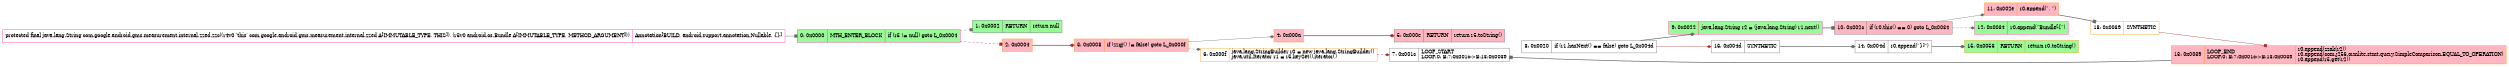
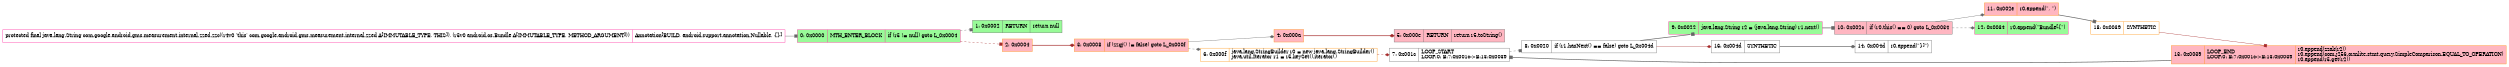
  digraph {
    rankdir=LR
    node [color=darkorange fillcolor=lightpink shape=record style=filled]
    edge [arrowhead=diamond color=gray40 style=bold]
    n1 [color=deeppink fillcolor=palegreen label="{0\:\ 0x0000|MTH_ENTER_BLOCK\l|if (r5 != null) goto L_0x0004\l}"]
    n2 [color=gray40 fillcolor=palegreen label="{1\:\ 0x0002|RETURN\l|return null\l}"]
    n3 [label="{2\:\ 0x0004}"]
    n4 [label="{3\:\ 0x0008|if (zzgj() != false) goto L_0x000f\l}"]
    n5 [label="{4\:\ 0x000a}"]
    n6 [fillcolor=white label="{6\:\ 0x000f|java.lang.StringBuilder r0 = new java.lang.StringBuilder()\ljava.util.Iterator r1 = r5.keySet().iterator()\l}"]
    n7 [color=gray40 label="{5\:\ 0x000e|RETURN\l|return r5.toString()\l}"]
    n8 [color=gray40 fillcolor=white label="{7\:\ 0x001c|LOOP_START\lLOOP:0: B:7:0x001c\-\>B:13:0x0039\l}"]
    n9 [color=gray40 fillcolor=white label="{8\:\ 0x0020|if (r1.hasNext() == false) goto L_0x004d\l}"]
    n10 [color=deeppink fillcolor=palegreen label="{9\:\ 0x0022|java.lang.String r2 = (java.lang.String) r1.next()\l}"]
    n11 [color=gray40 fillcolor=white label="{16\:\ 0x004d|SYNTHETIC\l}"]
    n12 [color=gray40 label="{10\:\ 0x002c|if (r0.this() == 0) goto L_0x0034\l}"]
    n13 [color=gray40 fillcolor=white label="{14\:\ 0x004d|r0.append(\"\}]\")\l}"]
    n14 [label="{11\:\ 0x002e|r0.append(\", \")\l}"]
    n15 [color=deeppink fillcolor=palegreen label="{12\:\ 0x0034|r0.append(\"Bundle[\{\")\l}"]
    n16 [fillcolor=white label="{18\:\ 0x0039|SYNTHETIC\l}"]
    n17 [label="{13\:\ 0x0039|LOOP_END\lLOOP:0: B:7:0x001c\-\>B:13:0x0039\l|r0.append(zzak(r2))\lr0.append(com.j256.ormlite.stmt.query.SimpleComparison.EQUAL_TO_OPERATION)\lr0.append(r5.get(r2))\l}"]
-   n18 [fillcolor=palegreen label="{15\:\ 0x0056|RETURN\l|return r0.toString()\l}"]
    n19 [color=deeppink fillcolor=white label="{protected final java.lang.String com.google.android.gms.measurement.internal.zzed.zzc((r4v0 'this' com.google.android.gms.measurement.internal.zzed A[IMMUTABLE_TYPE, THIS]), (r5v0 android.os.Bundle A[IMMUTABLE_TYPE, METHOD_ARGUMENT]))  | Annotation[BUILD, android.support.annotation.Nullable, \{\}]\l}"]
    n1 -> n2 [arrowhead=box style=dashed]
    n1 -> n3 [arrowhead=box color=brown style=dashed]
    n3 -> n4 [color=brown]
    n4 -> n5 [style=solid]
    n4 -> n6 [style=dashed]
    n5 -> n7 [color=brown]
    n6 -> n8 [color=brown style=dashed]
-   n9 -> n10
+   n8 -> n9 [arrowhead=box style=dashed]
+   n9 -> n10 [arrowhead=box]
    n9 -> n11 [color=brown style=solid]
    n10 -> n12 [arrowhead=box]
    n11 -> n13
    n12 -> n14 [style=solid]
    n12 -> n15 [style=dashed]
-   n13 -> n18
    n14 -> n16 [arrowhead=box]
    n16 -> n17 [arrowhead=box color=brown style=solid]
    n17 -> n8 [arrowhead=box]
    n19 -> n1 [arrowhead=box style=solid]
  }
